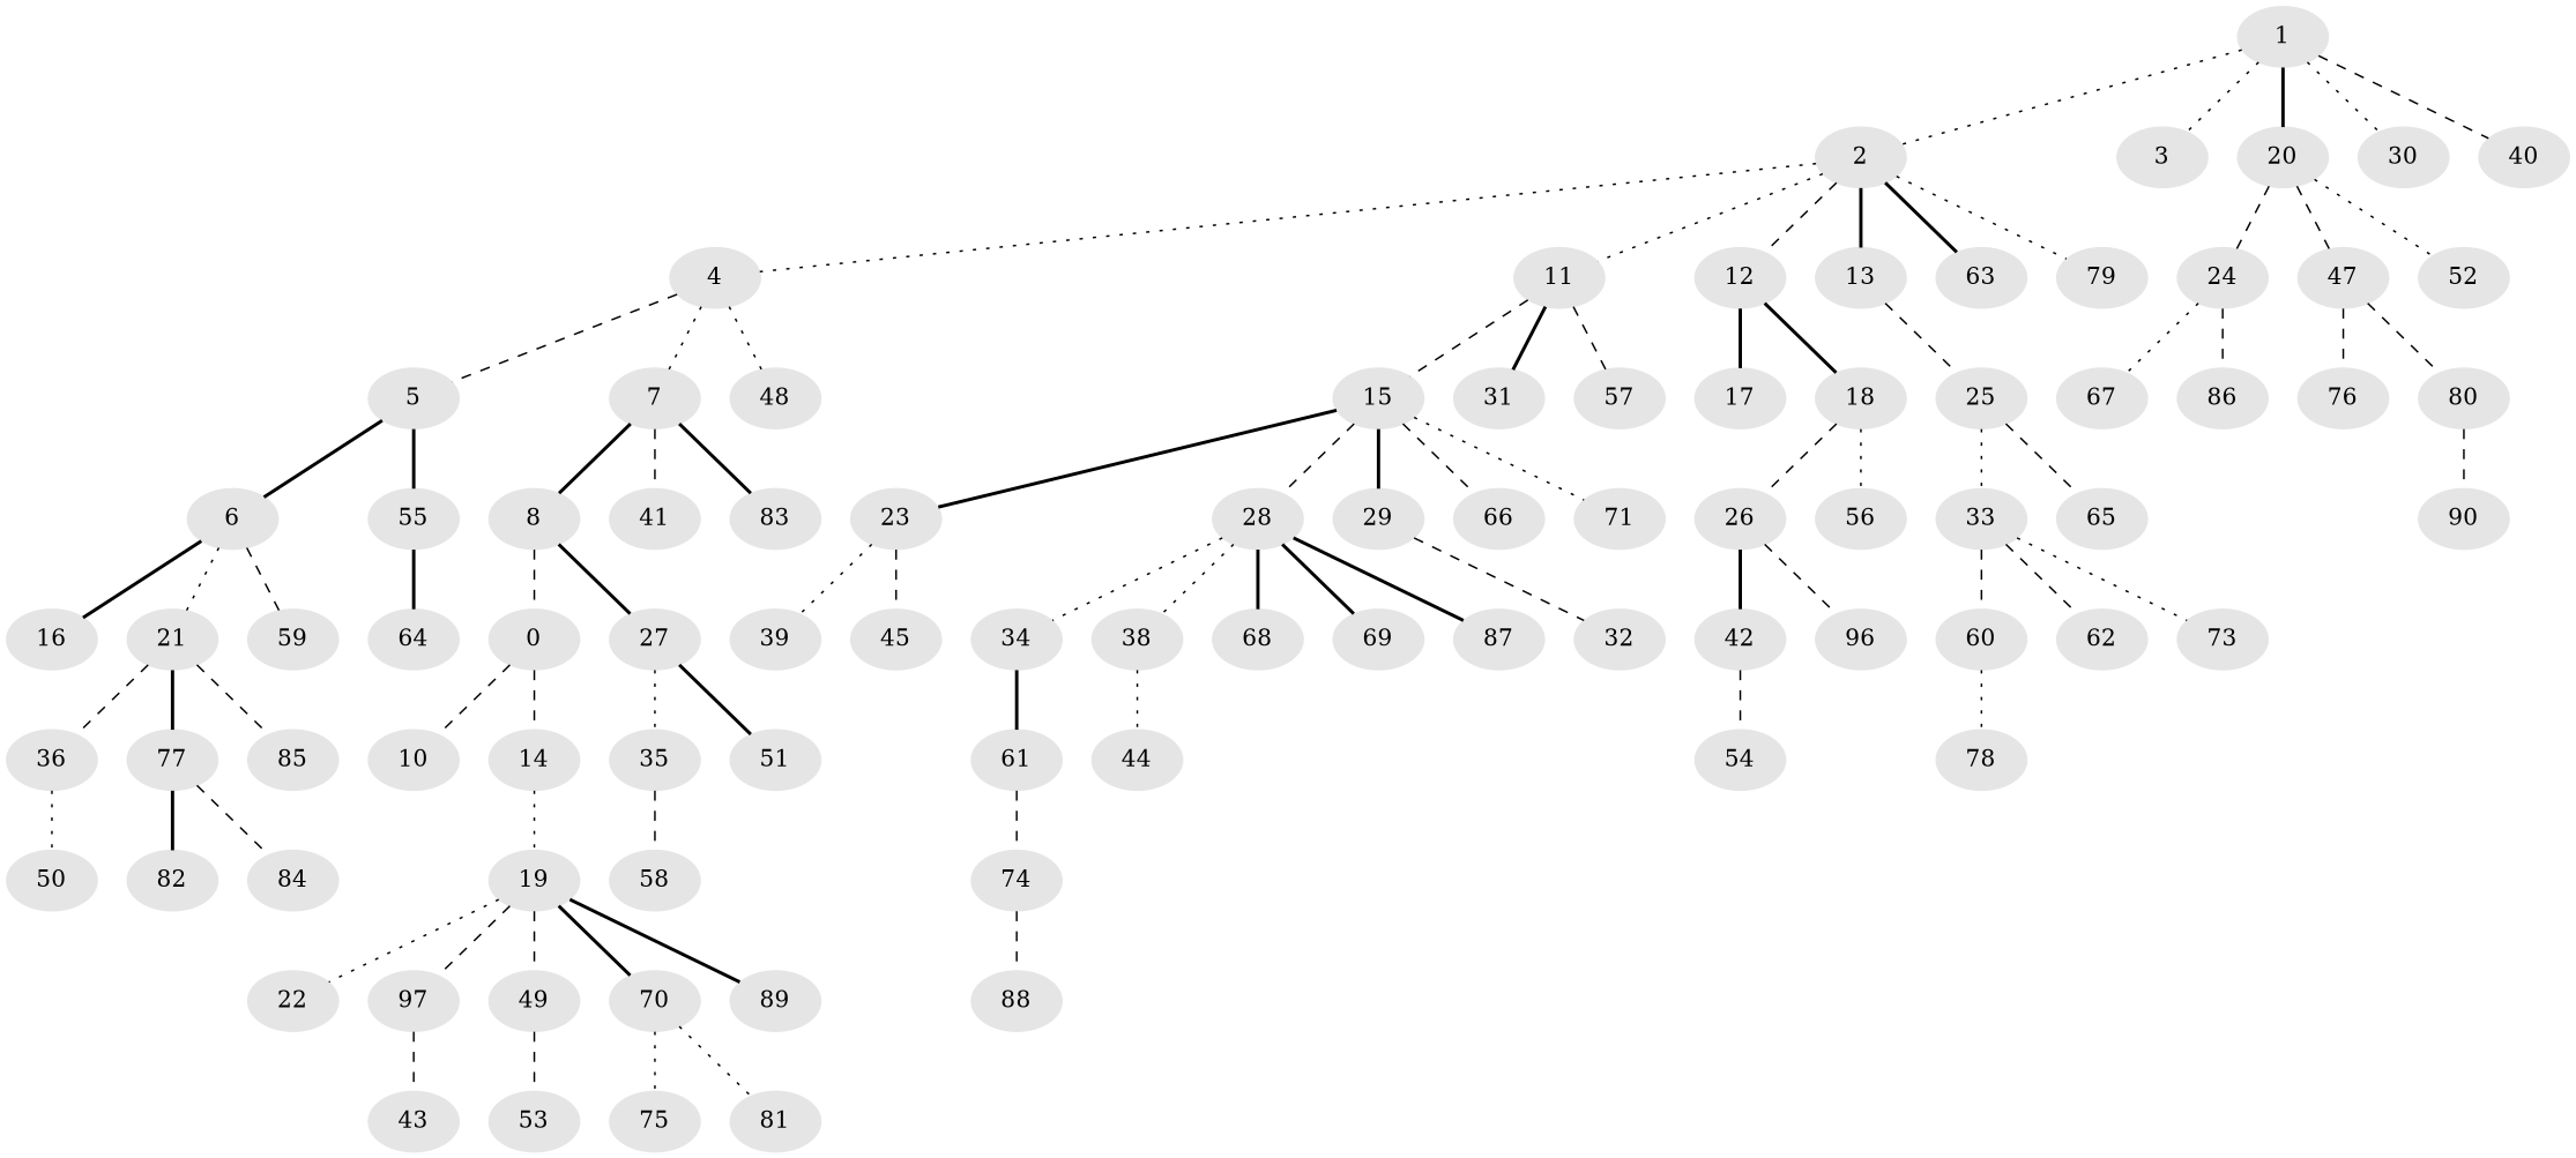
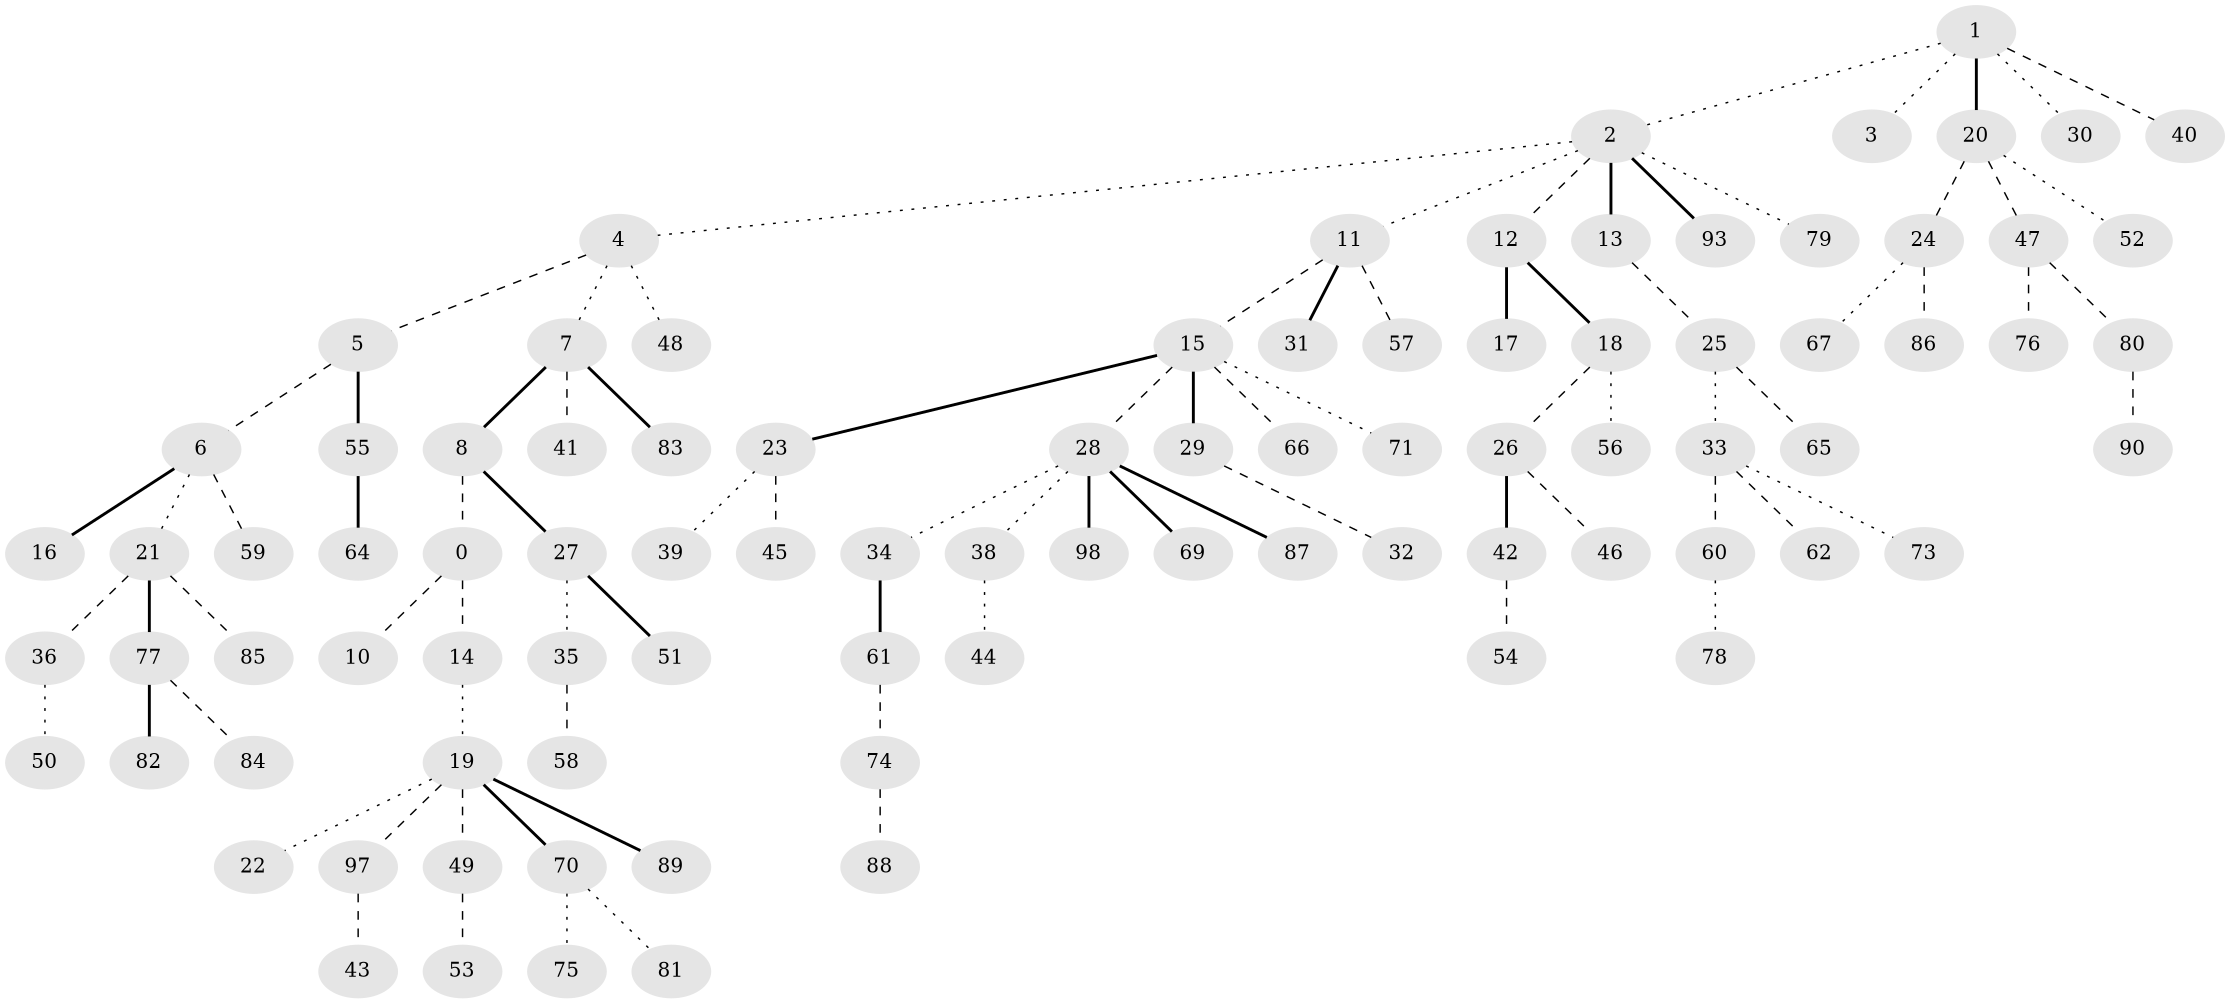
  graph {
    node [color=gray90 style=filled]
    edge [style=dashed]
    1
    2
    3
    20
    30
    40
    4
    11
    12
    13
-   63
+   63 [label=93]
    79
    24
    47
    52
    5
    7
    48
    15
    31
    57
    17
    18
    25
    6
    55
    8
    41
    83
    16
    21
    59
    64
    36
    77
    85
    n37 [label=0]
    27
    10
    14
    35
    51
    19
    23
    28
    29
    66
    71
    26
    56
    33
    65
    22
    n54 [label=97]
    49
    70
    89
    39
    45
    34
    38
-   68
+   68 [label=98]
    69
    87
    32
    42
-   46 [label=96]
+   46
    43
    53
    75
    81
    67
    86
    76
    80
    50
    82
    84
    60
    62
    73
    54
    58
    61
    44
    78
    74
    90
    88
    1 -- 2 [style=dotted]
    1 -- 3 [style=dotted]
    1 -- 20 [style=bold]
    1 -- 30 [style=dotted]
    1 -- 40
    2 -- 4 [style=dotted]
    2 -- 11 [style=dotted]
    2 -- 12
    2 -- 13 [style=bold]
    2 -- 63 [style=bold]
    2 -- 79 [style=dotted]
    20 -- 24
    20 -- 47
    20 -- 52 [style=dotted]
    4 -- 5
    4 -- 7 [style=dotted]
    4 -- 48 [style=dotted]
    11 -- 15
    11 -- 31 [style=bold]
    11 -- 57
    12 -- 17 [style=bold]
    12 -- 18 [style=bold]
    13 -- 25
    24 -- 67 [style=dotted]
    24 -- 86
    47 -- 76
    47 -- 80
-   5 -- 6 [style=bold]
+   5 -- 6
    5 -- 55 [style=bold]
    7 -- 8 [style=bold]
    7 -- 41
    7 -- 83 [style=bold]
    15 -- 23 [style=bold]
    15 -- 28
    15 -- 29 [style=bold]
    15 -- 66
    15 -- 71 [style=dotted]
    18 -- 26
    18 -- 56 [style=dotted]
    25 -- 33 [style=dotted]
    25 -- 65
    6 -- 16 [style=bold]
    6 -- 21 [style=dotted]
    6 -- 59
    55 -- 64 [style=bold]
    8 -- n37
    8 -- 27 [style=bold]
    21 -- 36
    21 -- 77 [style=bold]
    21 -- 85
    36 -- 50 [style=dotted]
    77 -- 82 [style=bold]
    77 -- 84
    n37 -- 10
    n37 -- 14
    27 -- 35 [style=dotted]
    27 -- 51 [style=bold]
    14 -- 19 [style=dotted]
    35 -- 58
    19 -- 22 [style=dotted]
    19 -- n54
    19 -- 49
    19 -- 70 [style=bold]
    19 -- 89 [style=bold]
    23 -- 39 [style=dotted]
    23 -- 45
    28 -- 34 [style=dotted]
    28 -- 38 [style=dotted]
    28 -- 68 [style=bold]
    28 -- 69 [style=bold]
    28 -- 87 [style=bold]
    29 -- 32
    26 -- 42 [style=bold]
    26 -- 46
    33 -- 60
    33 -- 62
    33 -- 73 [style=dotted]
    n54 -- 43
    49 -- 53
    70 -- 75 [style=dotted]
    70 -- 81 [style=dotted]
    34 -- 61 [style=bold]
    38 -- 44 [style=dotted]
    42 -- 54
    80 -- 90
    60 -- 78 [style=dotted]
    61 -- 74
    74 -- 88
  }
